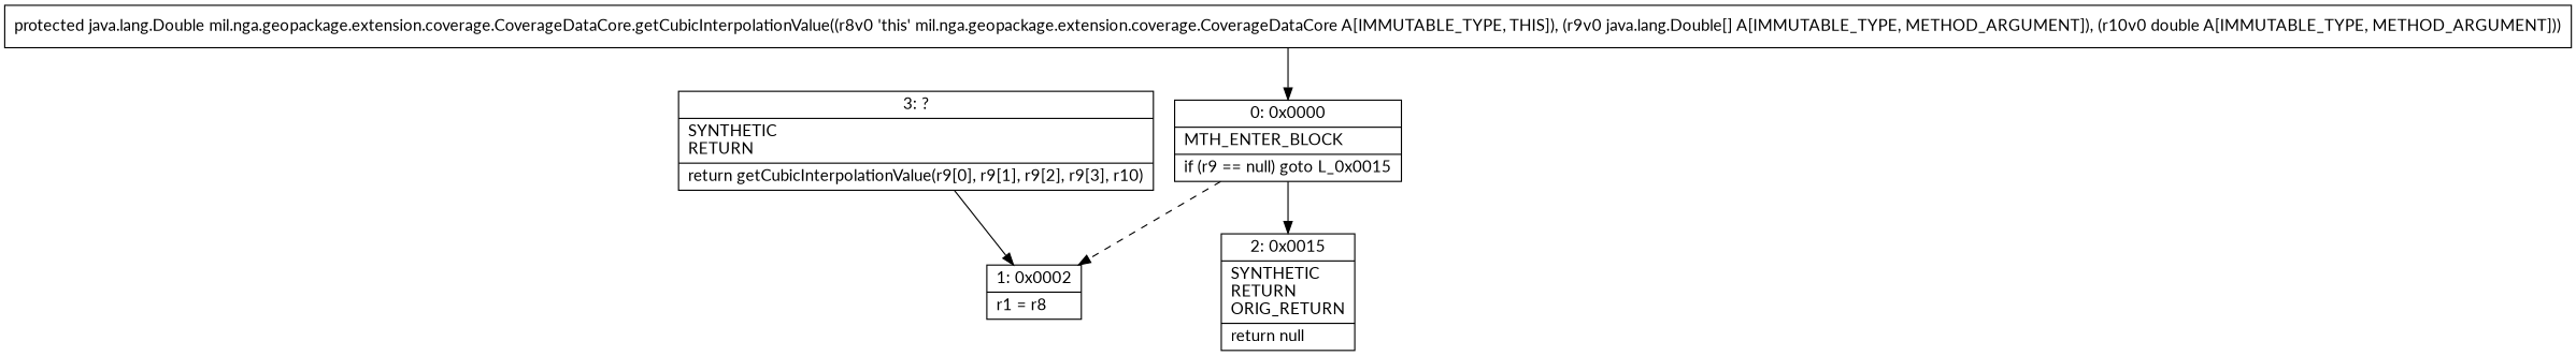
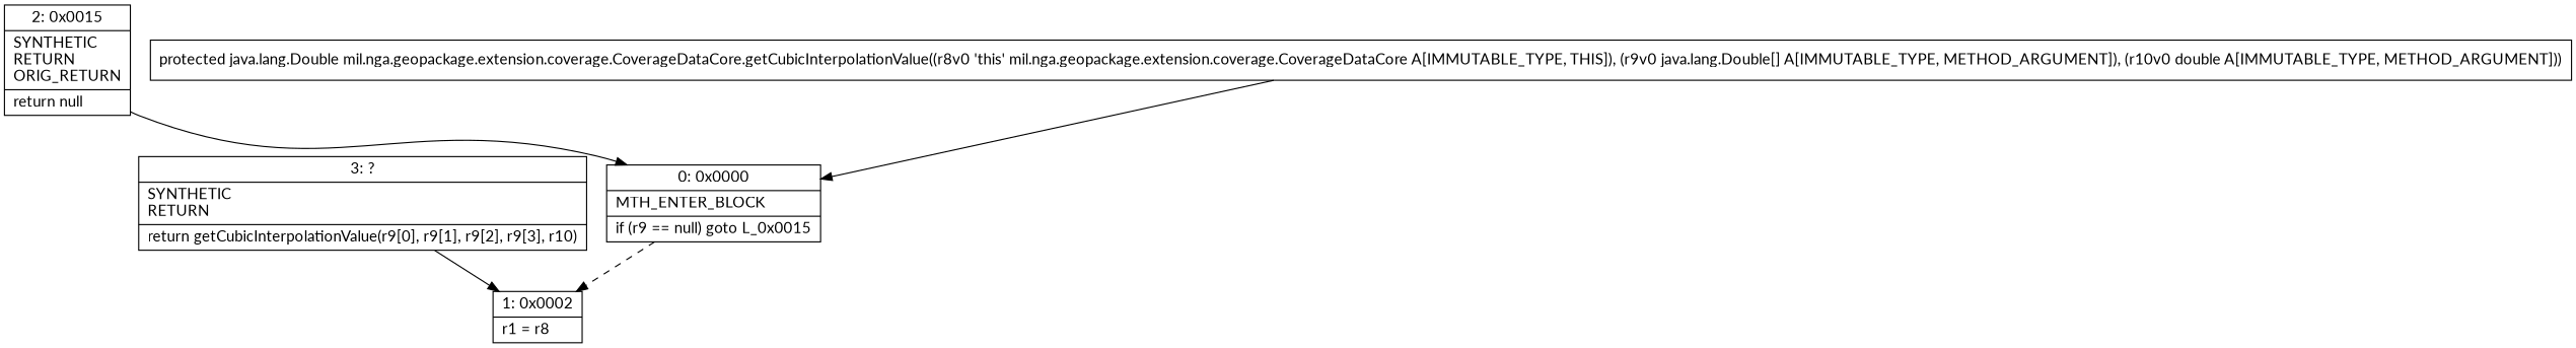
  digraph {
    fontname=Lato
    node [fontname=Lato shape=record]
    edge [fontname=Lato]
    n1 [label="{0\:\ 0x0000|MTH_ENTER_BLOCK\l|if (r9 == null) goto L_0x0015\l}"]
    n2 [label="{1\:\ 0x0002|r1 = r8\l}"]
    n3 [label="{2\:\ 0x0015|SYNTHETIC\lRETURN\lORIG_RETURN\l|return null\l}"]
    n4 [label="{3\:\ ?|SYNTHETIC\lRETURN\l|return getCubicInterpolationValue(r9[0], r9[1], r9[2], r9[3], r10)\l}"]
    n5 [label="{protected java.lang.Double mil.nga.geopackage.extension.coverage.CoverageDataCore.getCubicInterpolationValue((r8v0 'this' mil.nga.geopackage.extension.coverage.CoverageDataCore A[IMMUTABLE_TYPE, THIS]), (r9v0 java.lang.Double[] A[IMMUTABLE_TYPE, METHOD_ARGUMENT]), (r10v0 double A[IMMUTABLE_TYPE, METHOD_ARGUMENT])) }"]
    n1 -> n2 [style=dashed]
-   n1 -> n3
+   n3 -> n1
    n4 -> n2
    n5 -> n1
  }
